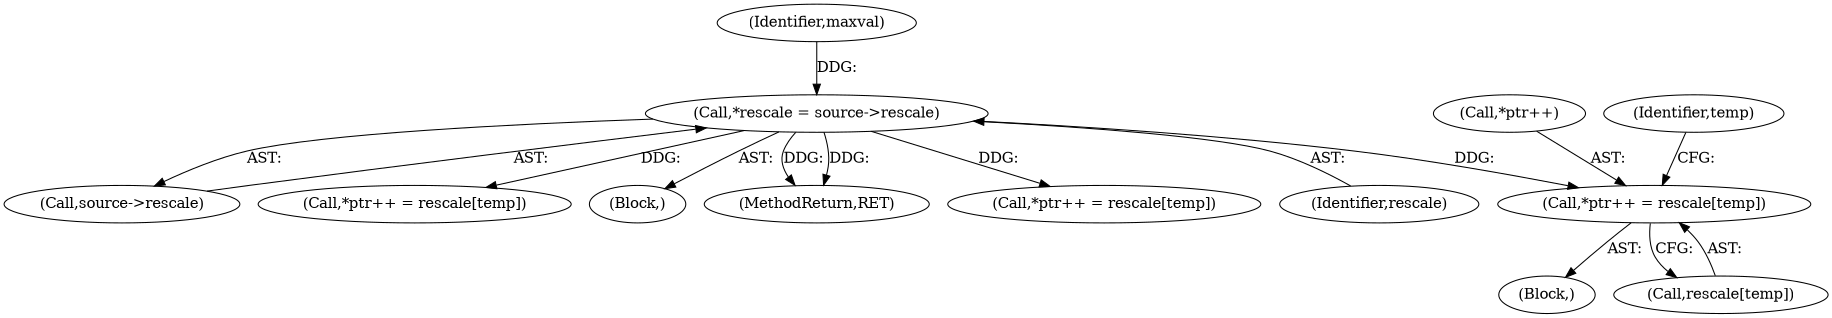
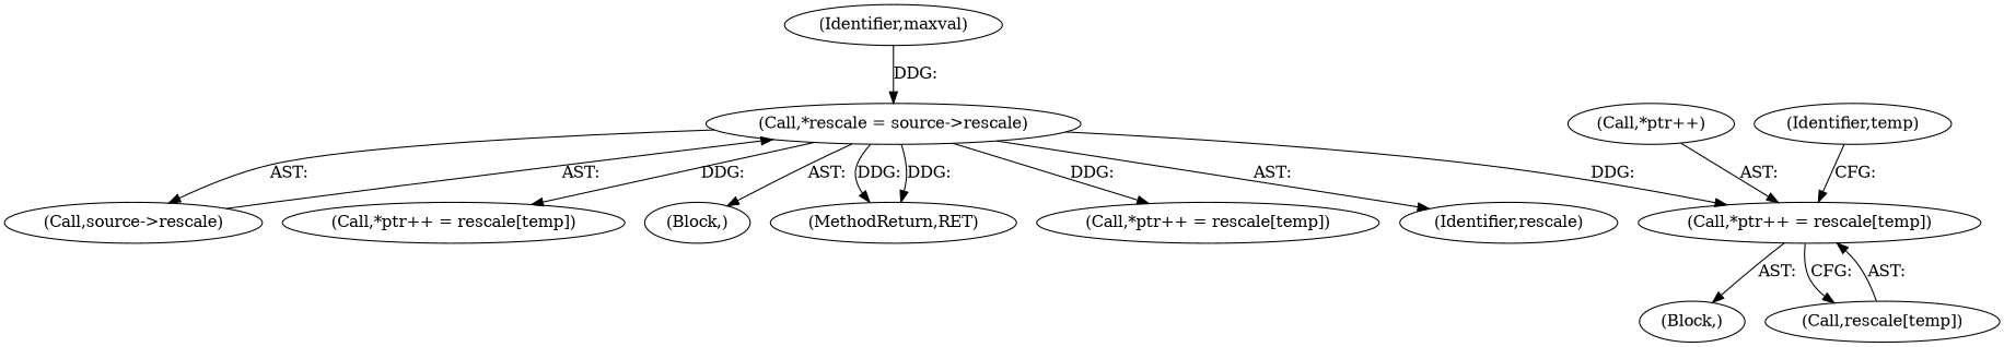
  digraph {
    n1 [label="(Call,*ptr++ = rescale[temp])"]
    n2 [label="(Block,)"]
    n3 [label="(Call,rescale[temp])"]
    n4 [label="(Call,*rescale = source->rescale)"]
    n5 [label="(Call,source->rescale)"]
    n6 [label="(Call,*ptr++ = rescale[temp])"]
    n7 [label="(Block,)"]
    n8 [label="(MethodReturn,RET)"]
    n9 [label="(Call,*ptr++ = rescale[temp])"]
    n10 [label="(Call,*ptr++)"]
    n11 [label="(Identifier,maxval)"]
    n12 [label="(Identifier,rescale)"]
    n13 [label="(Identifier,temp)"]
    n1 -> n2 [label="AST: "]
    n1 -> n3 [label="CFG: "]
    n3 -> n1 [label="AST: "]
    n4 -> n1 [label="DDG: "]
    n4 -> n5 [label="AST: "]
    n4 -> n6 [label="DDG: "]
    n4 -> n7 [label="AST: "]
    n4 -> n8 [label="DDG: "]
    n4 -> n8 [label="DDG: "]
    n4 -> n9 [label="DDG: "]
    n5 -> n4 [label="AST: "]
    n10 -> n1 [label="AST: "]
    n11 -> n4 [label="DDG: "]
-   n12 -> n4 [label="AST: "]
+   n4 -> n12 [label="AST: "]
    n13 -> n1 [label="CFG: "]
  }
